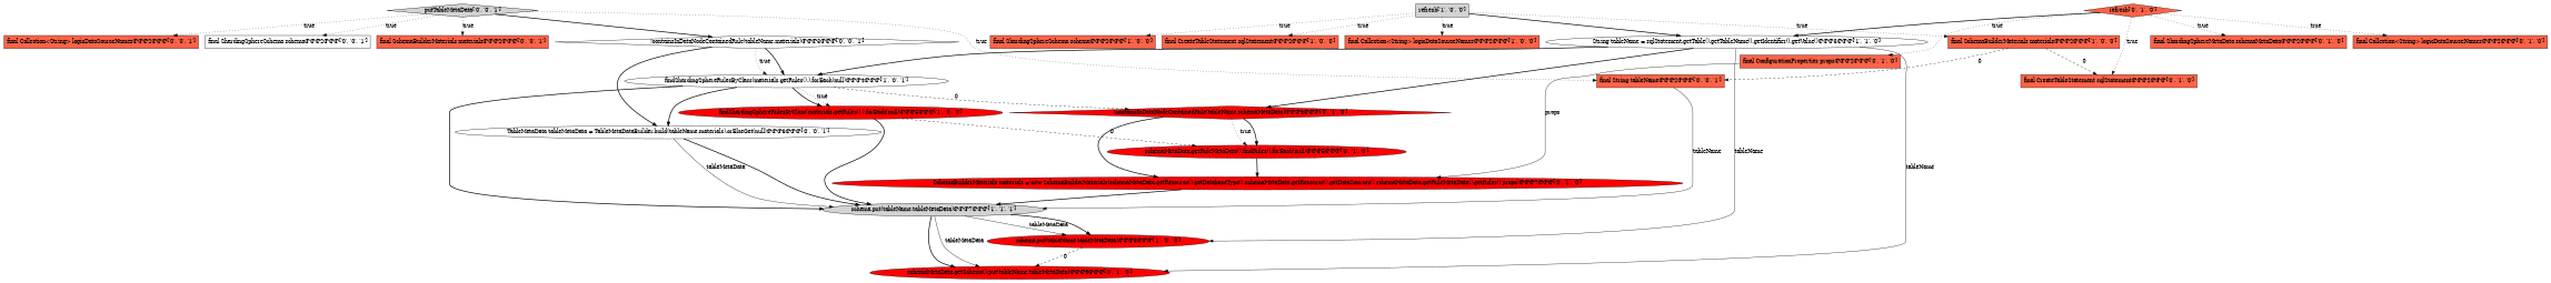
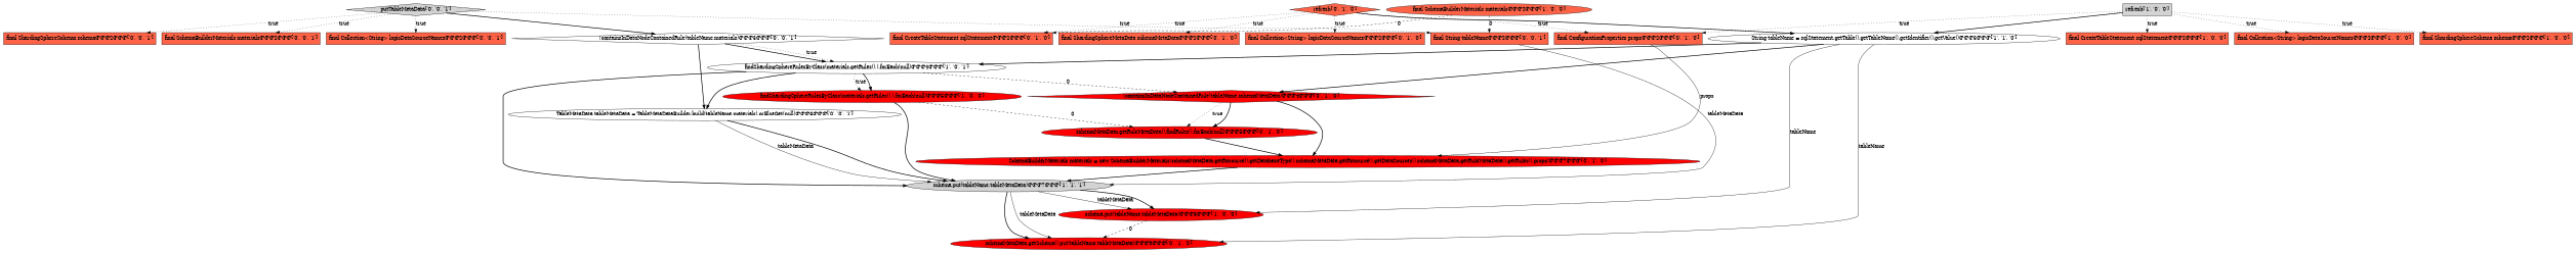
  digraph {
    node [fillcolor=tomato shape=box style=filled]
    edge [style=bold]
    n1 [fillcolor=white label="!containsInDataNodeContainedRule(tableName,materials)@@@3@@@['0', '0', '1']" shape=diamond]
    n2 [fillcolor=white label="findShardingSphereRulesByClass(materials.getRules(),).forEach(null)@@@4@@@['1', '0', '1']" shape=ellipse]
    n3 [fillcolor=white label="TableMetaData tableMetaData = TableMetaDataBuilder.build(tableName,materials).orElseGet(null)@@@6@@@['0', '0', '1']" shape=ellipse]
    n4 [fillcolor=red label="findShardingSphereRulesByClass(materials.getRules(),).forEach(null)@@@5@@@['1', '0', '0']" shape=ellipse]
    n5 [fillcolor=lightgray label="schema.put(tableName,tableMetaData)@@@7@@@['1', '1', '1']" shape=ellipse]
    n6 [fillcolor=red label="!containsInDataNodeContainedRule(tableName,schemaMetaData)@@@4@@@['0', '1', '0']" shape=diamond]
    n7 [fillcolor=red label="schemaMetaData.getRuleMetaData().findRules().forEach(null)@@@5@@@['0', '1', '0']" shape=ellipse]
    n8 [fillcolor=red label="SchemaBuilderMaterials materials = new SchemaBuilderMaterials(schemaMetaData.getResource().getDatabaseType(),schemaMetaData.getResource().getDataSources(),schemaMetaData.getRuleMetaData().getRules(),props)@@@7@@@['0', '1', '0']" shape=ellipse]
    n9 [fillcolor=red label="schema.put(tableName,tableMetaData)@@@8@@@['1', '0', '0']" shape=ellipse]
    n10 [fillcolor=red label="schemaMetaData.getSchema().put(tableName,tableMetaData)@@@9@@@['0', '1', '0']" shape=ellipse]
    n11 [fillcolor=lightgray label="putTableMetaData['0', '0', '1']" shape=diamond]
    n12 [label="final Collection<String> logicDataSourceNames@@@2@@@['0', '0', '1']"]
-   n13 [fillcolor=white label="final ShardingSphereSchema schema@@@2@@@['0', '0', '1']"]
+   n13 [label="final ShardingSphereSchema schema@@@2@@@['0', '0', '1']"]
    n14 [label="final SchemaBuilderMaterials materials@@@2@@@['0', '0', '1']"]
    n15 [label="final String tableName@@@2@@@['0', '0', '1']"]
    n16 [label="final ShardingSphereSchema schema@@@2@@@['1', '0', '0']"]
-   n17 [label="final SchemaBuilderMaterials materials@@@2@@@['1', '0', '0']"]
+   n17 [label="final SchemaBuilderMaterials materials@@@2@@@['1', '0', '0']" shape=ellipse]
    n18 [label="final CreateTableStatement sqlStatement@@@2@@@['0', '1', '0']"]
    n19 [label="final CreateTableStatement sqlStatement@@@2@@@['1', '0', '0']"]
    n20 [fillcolor=white label="String tableName = sqlStatement.getTable().getTableName().getIdentifier().getValue()@@@3@@@['1', '1', '0']" shape=ellipse]
    n21 [label="refresh['0', '1', '0']" shape=diamond]
    n22 [label="final ShardingSphereMetaData schemaMetaData@@@2@@@['0', '1', '0']"]
    n23 [label="final ConfigurationProperties props@@@2@@@['0', '1', '0']"]
    n24 [label="final Collection<String> logicDataSourceNames@@@2@@@['0', '1', '0']"]
    n25 [label="final Collection<String> logicDataSourceNames@@@2@@@['1', '0', '0']"]
    n26 [fillcolor=lightgray label="refresh['1', '0', '0']"]
    n1 -> n2
    n1 -> n2 [label=true style=dotted]
    n1 -> n3
    n2 -> n3
    n2 -> n4
    n2 -> n4 [label=true style=dotted]
    n2 -> n5
    n2 -> n6 [label=0 style=dashed]
    n3 -> n5 [label=tableMetaData style=solid]
    n3 -> n5
    n4 -> n5
    n4 -> n7 [label=0 style=dashed]
    n5 -> n9 [label=tableMetaData style=solid]
    n5 -> n9
    n5 -> n10
    n5 -> n10 [label=tableMetaData style=solid]
    n6 -> n7 [label=true style=dotted]
    n6 -> n7
    n6 -> n8
    n7 -> n8
    n8 -> n5
    n9 -> n10 [label=0 style=dashed]
    n11 -> n1
    n11 -> n12 [label=true style=dotted]
    n11 -> n13 [label=true style=dotted]
    n11 -> n14 [label=true style=dotted]
    n11 -> n15 [label=true style=dotted]
-   n15 -> n5 [label=tableName style=solid]
+   n15 -> n5 [label=tableMetaData style=solid]
    n17 -> n15 [label=0 style=dashed]
    n17 -> n18 [label=0 style=dashed]
    n20 -> n2
    n20 -> n6
    n20 -> n9 [label=tableName style=solid]
    n20 -> n10 [label=tableName style=solid]
    n21 -> n18 [label=true style=dotted]
    n21 -> n20
    n21 -> n22 [label=true style=dotted]
    n21 -> n23 [label=true style=dotted]
    n21 -> n24 [label=true style=dotted]
    n23 -> n8 [label=props style=solid]
    n26 -> n16 [label=true style=dotted]
-   n26 -> n17 [label=true style=dotted]
+   n26 -> n23 [label=true style=dotted]
    n26 -> n19 [label=true style=dotted]
    n26 -> n20
    n26 -> n25 [label=true style=dotted]
  }
